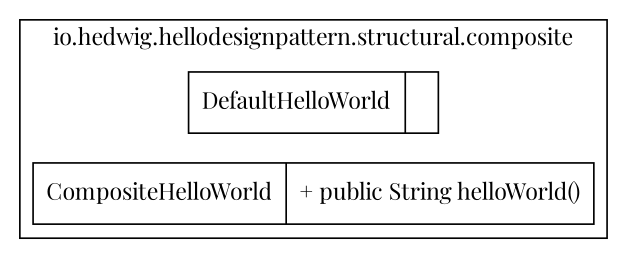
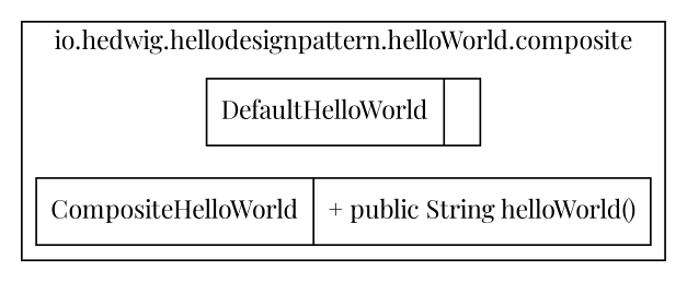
  digraph {
    rankdir=LR
    fontname="Playfair Display"
    node [shape=record fontname="Playfair Display"]
    n1 [label="{DefaultHelloWorld | }"]
    n2 [label="{CompositeHelloWorld | + public String helloWorld()\l}"]
    subgraph cluster_1 {
-     label="io.hedwig.hellodesignpattern.structural.composite"
+     label="io.hedwig.hellodesignpattern.helloWorld.composite"
      n1
      n2
    }
  }
